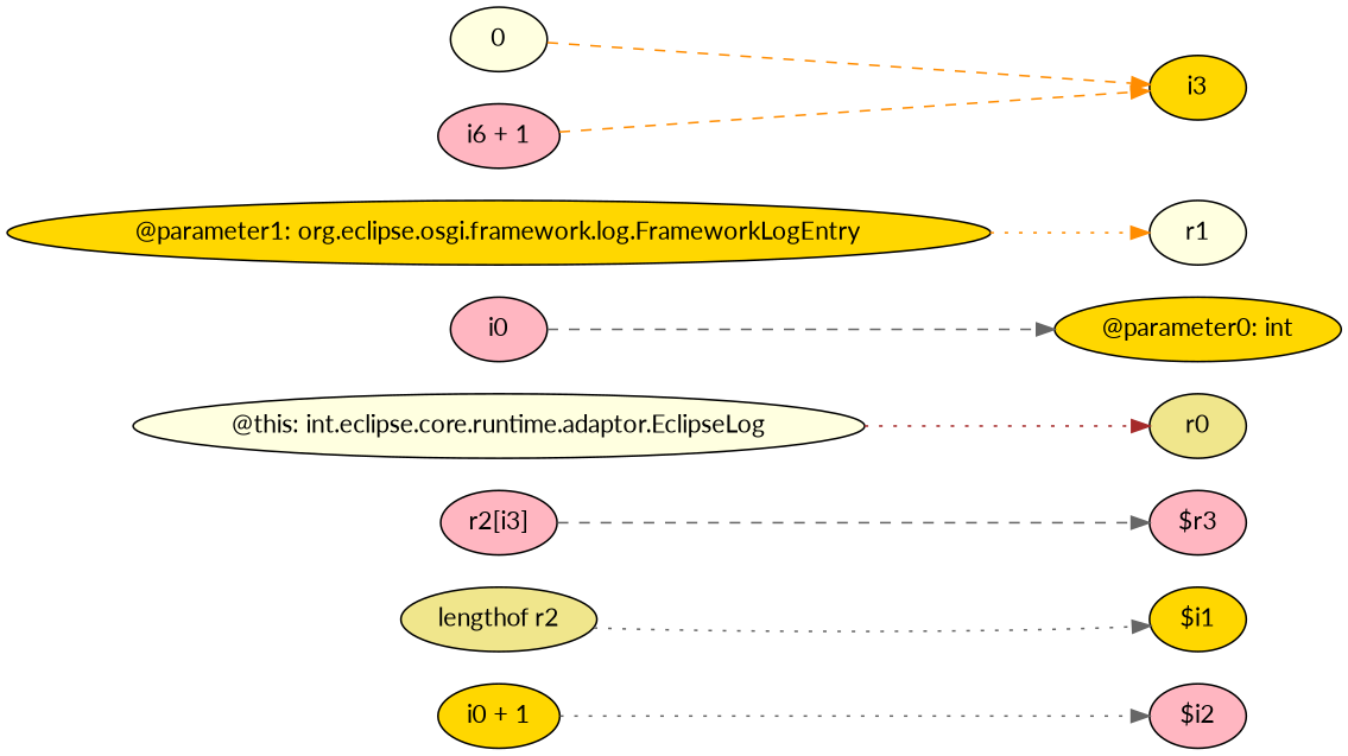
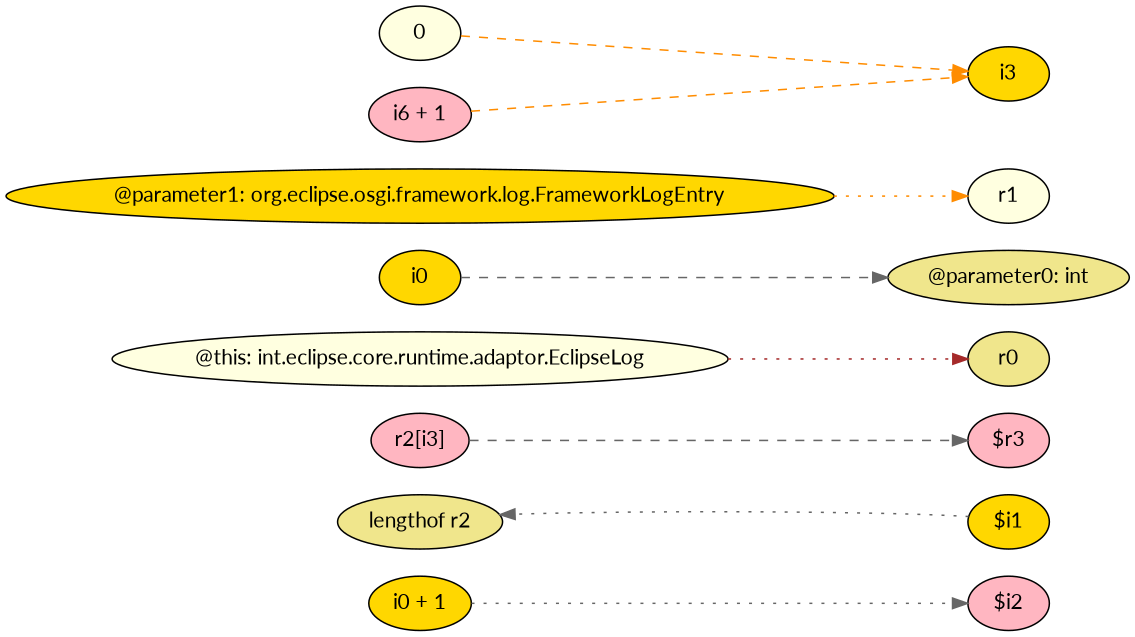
  digraph {
    fontname=Lato
    rankdir=LR
    node [fillcolor=gold fontname=Lato style=filled]
    edge [color=gray40 fontname=Lato style=dotted]
    n1 [label="i0 + 1"]
    n2 [fillcolor=lightpink label="$i2"]
    n3 [fillcolor=khaki label="lengthof r2"]
    n4 [label="$i1"]
    n5 [fillcolor=lightpink label="r2[i3]"]
    n6 [fillcolor=lightpink label="$r3"]
    n7 [fillcolor=lightyellow label="@this: int.eclipse.core.runtime.adaptor.EclipseLog"]
    n8 [fillcolor=khaki label=r0]
-   n9 [label="@parameter0: int"]
-   n10 [fillcolor=lightpink label=i0]
+   n9 [fillcolor=khaki label="@parameter0: int"]
+   n10 [label=i0]
    n11 [label="@parameter1: org.eclipse.osgi.framework.log.FrameworkLogEntry"]
    n12 [fillcolor=lightyellow label=r1]
    n13 [fillcolor=lightyellow label=0]
    n14 [label=i3]
    n15 [fillcolor=lightpink label="i6 + 1"]
    n1 -> n2
-   n3 -> n4
+   n4 -> n3
    n5 -> n6 [style=dashed]
    n7 -> n8 [color=brown]
    n10 -> n9 [style=dashed]
    n11 -> n12 [color=darkorange]
    n13 -> n14 [color=darkorange style=dashed]
    n15 -> n14 [color=darkorange style=dashed]
  }
